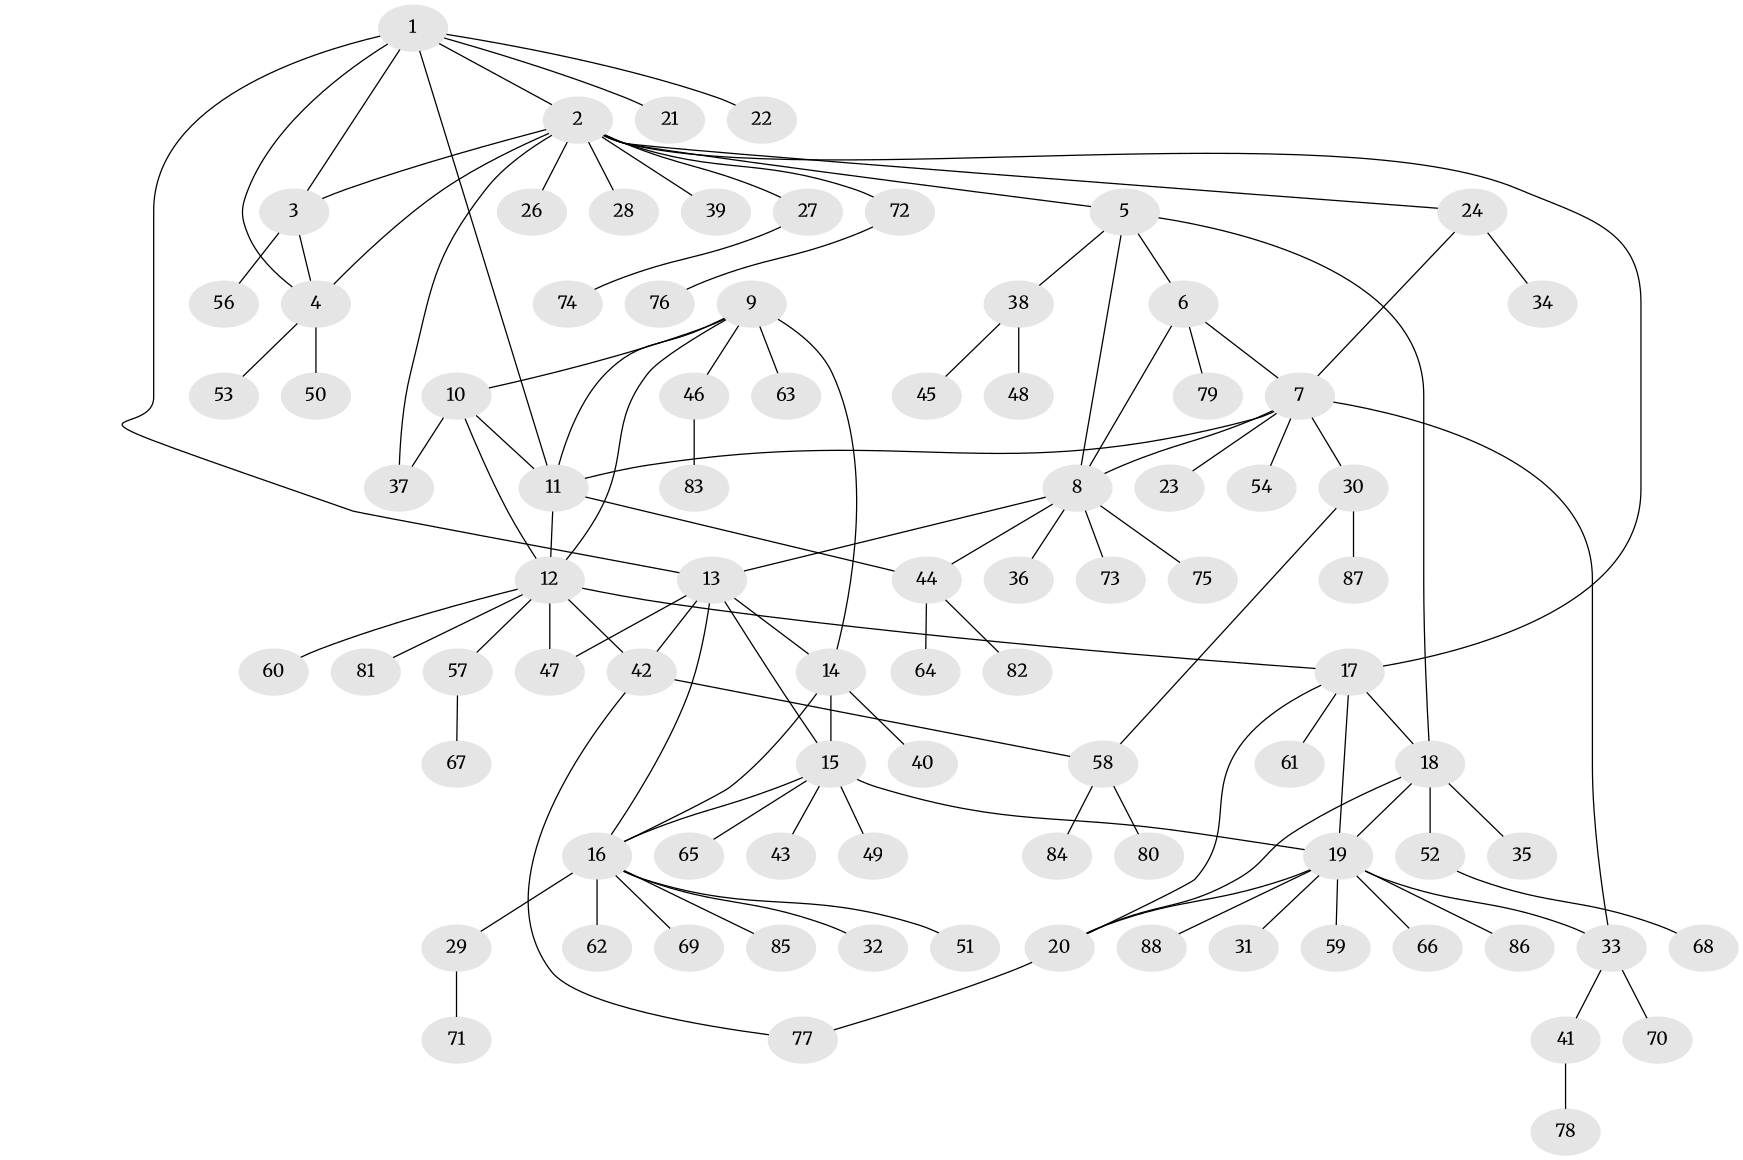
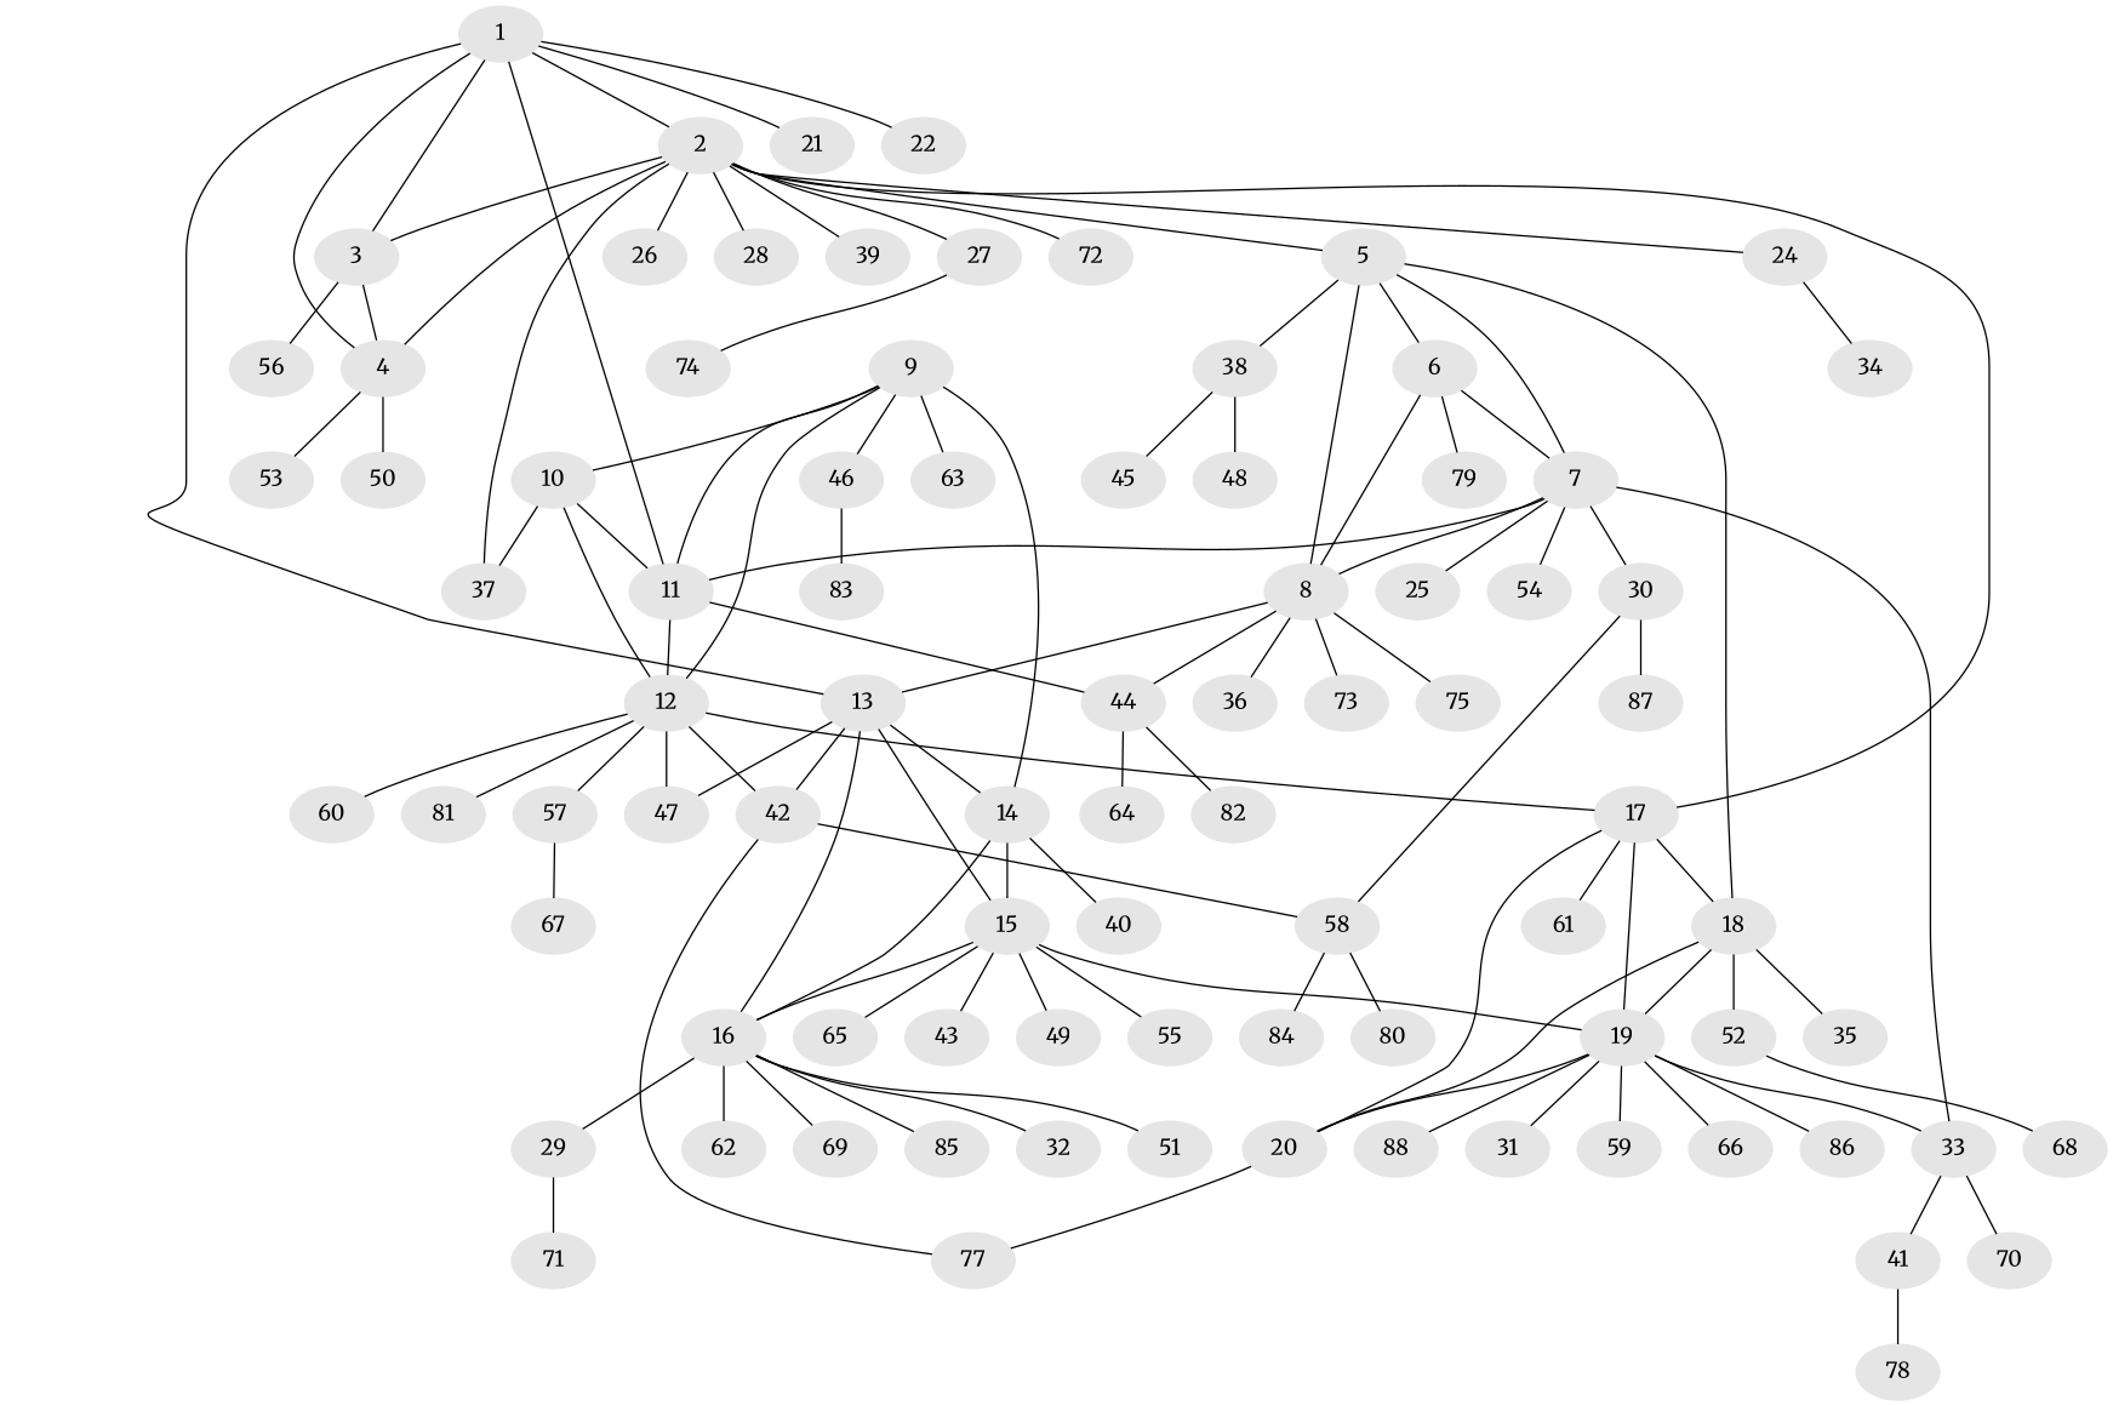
  graph {
    fontname=Merriweather
    node [color=gray90 fontname=Merriweather style=filled]
    edge [fontname=Merriweather]
    1
    2
    3
    4
    11
    13
    21
    22
    5
    17
    24
    26
    27
    28
    37
    39
    72
    56
    50
    53
    44
    12
    14
    42
    47
    15
    16
    6
    7
    8
    18
    38
    19
    20
    61
    34
    74
-   76
    79
-   23
+   23 [label=25]
    30
    33
    54
    36
    73
    75
    35
    52
    48
    45
    58
    87
    41
    70
    64
    82
    9
    10
    46
    63
    57
    60
    81
    40
    83
    77
    67
    43
    49
+   55
    65
    29
    32
    51
    62
    69
    85
    31
    59
    66
    86
    88
    71
    68
    80
    84
    78
    1 -- 2
    1 -- 3
    1 -- 4
    1 -- 11
    1 -- 13
    1 -- 21
    1 -- 22
    2 -- 3
    2 -- 4
    2 -- 5
    2 -- 17
    2 -- 24
    2 -- 26
    2 -- 27
    2 -- 28
    2 -- 37
    2 -- 39
    2 -- 72
    3 -- 4
    3 -- 56
    4 -- 50
    4 -- 53
    11 -- 44
    11 -- 12
    13 -- 14
    13 -- 42
    13 -- 47
    13 -- 15
    13 -- 16
    5 -- 6
-   24 -- 7
+   5 -- 7
    5 -- 8
    5 -- 18
    5 -- 38
    17 -- 18
    17 -- 19
    17 -- 20
    17 -- 61
    24 -- 34
    27 -- 74
-   72 -- 76
    44 -- 64
    44 -- 82
    12 -- 17
    12 -- 42
    12 -- 47
    12 -- 57
    12 -- 60
    12 -- 81
    14 -- 15
    14 -- 16
    14 -- 40
    42 -- 58
    42 -- 77
    15 -- 16
    15 -- 19
    15 -- 43
    15 -- 49
+   15 -- 55
    15 -- 65
    16 -- 29
    16 -- 32
    16 -- 51
    16 -- 62
    16 -- 69
    16 -- 85
    6 -- 7
    6 -- 8
    6 -- 79
    7 -- 11
    7 -- 8
    7 -- 23
    7 -- 30
    7 -- 33
    7 -- 54
    8 -- 13
    8 -- 44
    8 -- 36
    8 -- 73
    8 -- 75
    18 -- 19
    18 -- 20
    18 -- 35
    18 -- 52
    38 -- 48
    38 -- 45
    19 -- 20
    19 -- 33
    19 -- 31
    19 -- 59
    19 -- 66
    19 -- 86
    19 -- 88
    20 -- 77
    30 -- 58
    30 -- 87
    33 -- 41
    33 -- 70
    52 -- 68
    58 -- 80
    58 -- 84
    41 -- 78
    9 -- 11
    9 -- 12
    9 -- 14
    9 -- 10
    9 -- 46
    9 -- 63
    10 -- 11
    10 -- 37
    10 -- 12
    46 -- 83
    57 -- 67
    29 -- 71
  }
